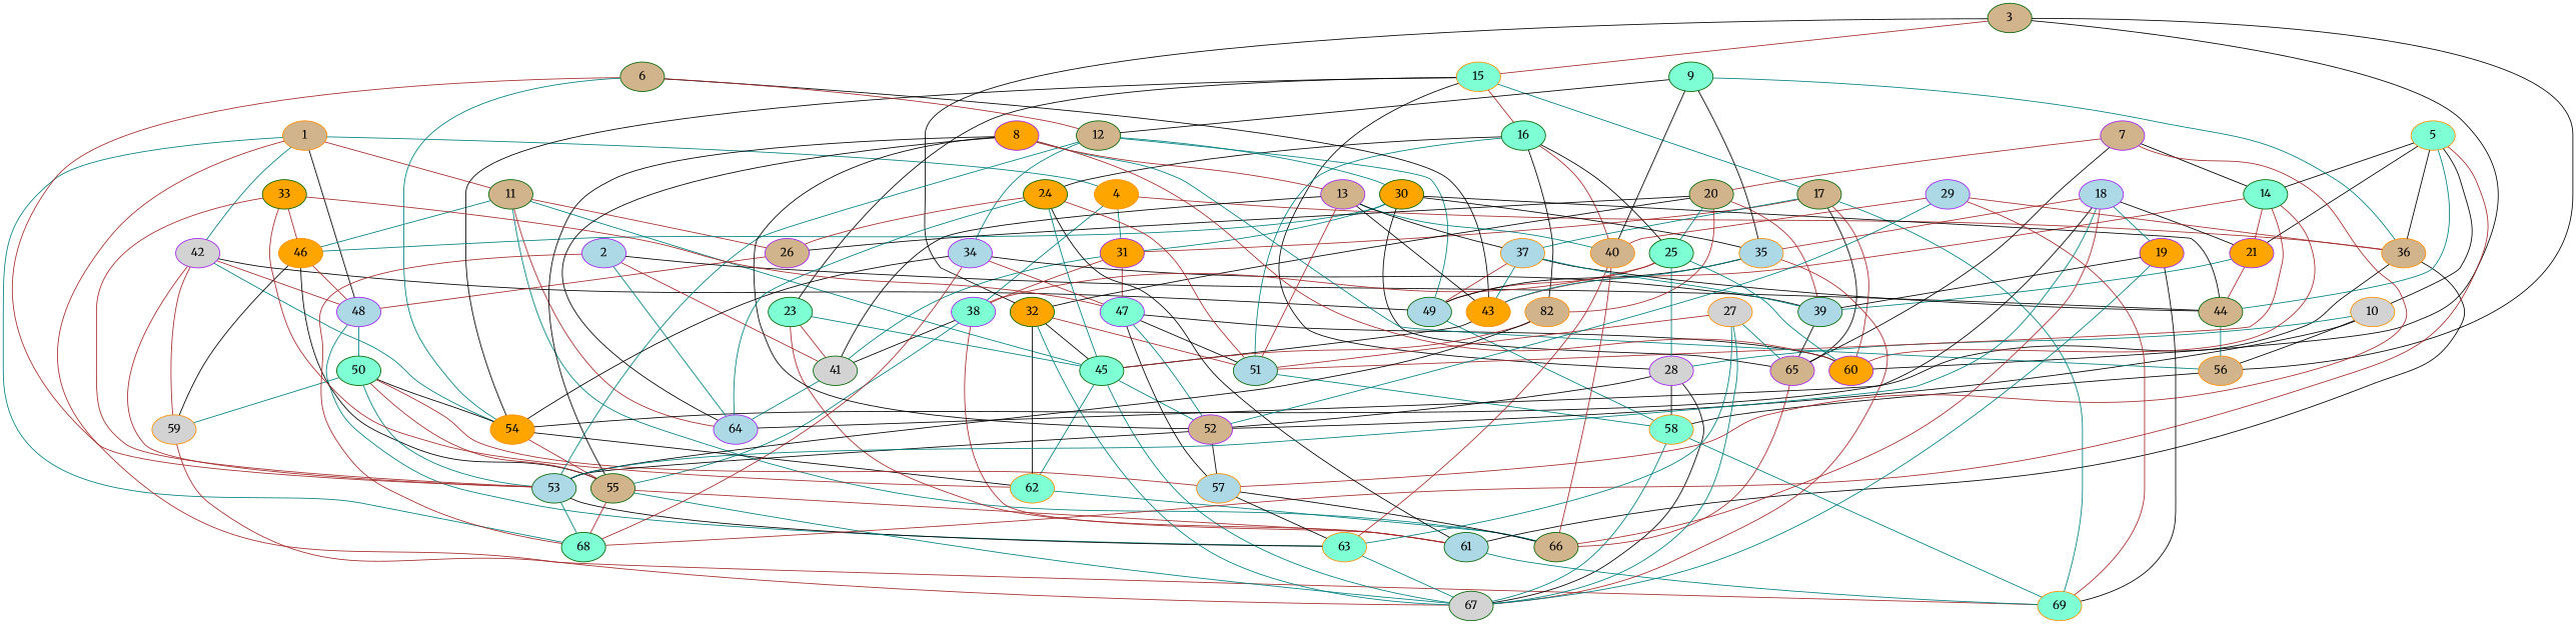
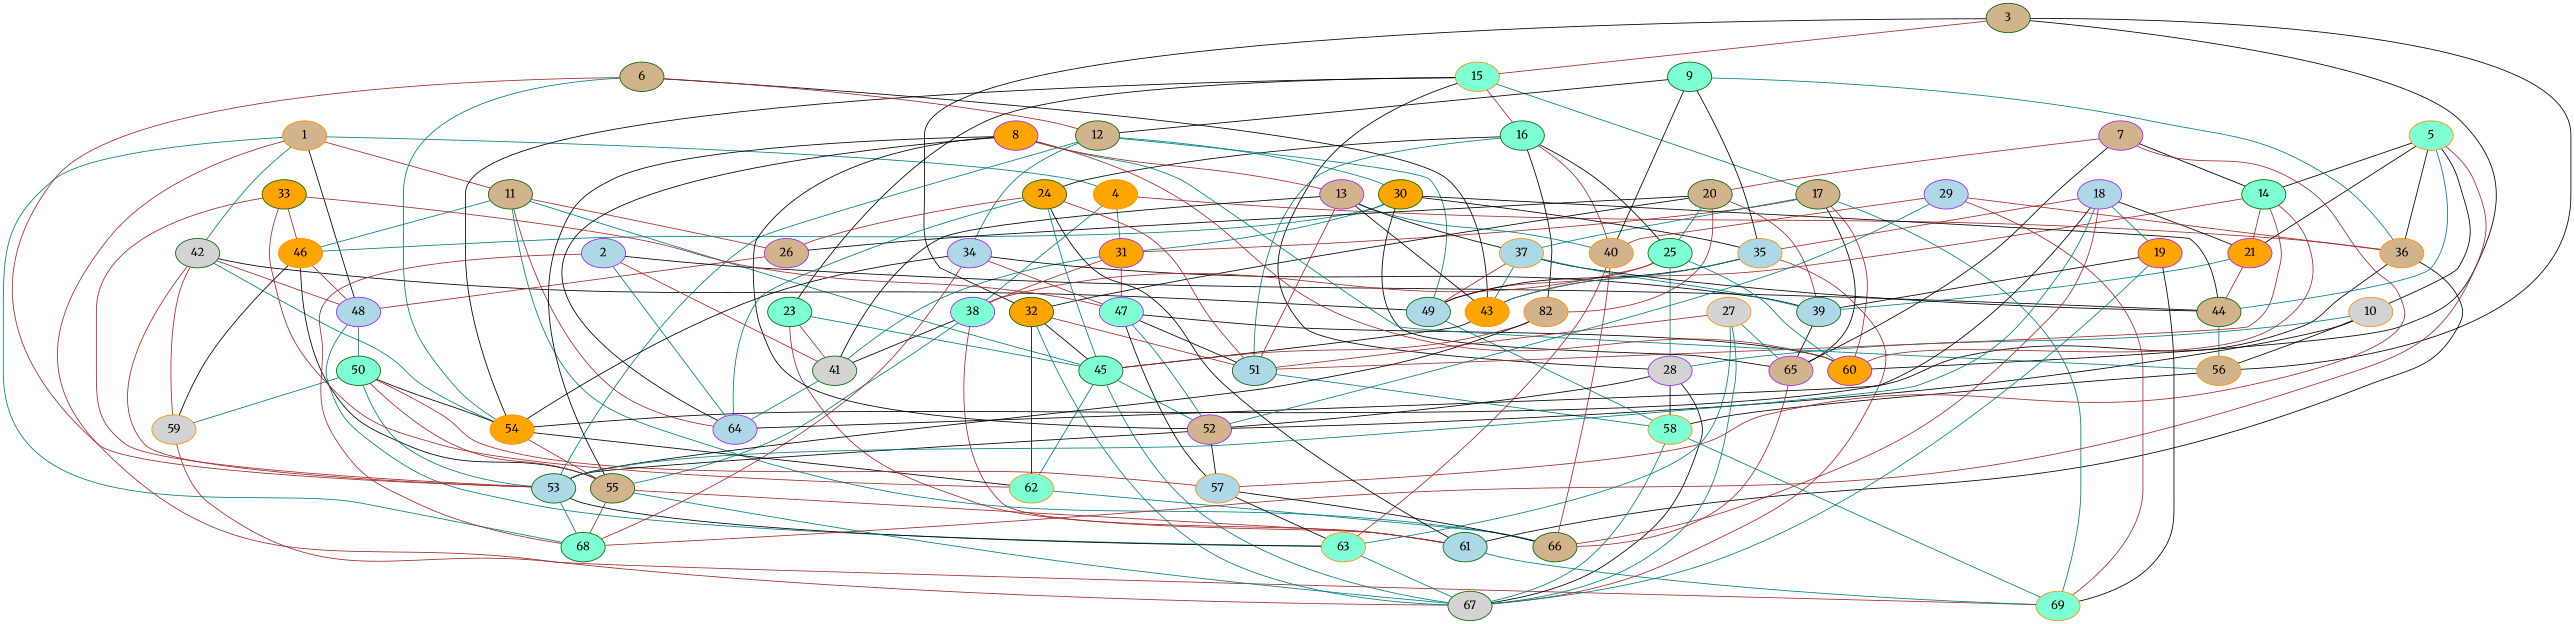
  graph {
    fontname=Merriweather
    node [color=darkgreen fillcolor=tan fontname=Merriweather style=filled]
    edge [color=black fontname=Merriweather weight=1.0]
    1 [color=darkorange]
    4 [color=darkorange fillcolor=orange]
    11
-   42 [color=purple fillcolor=lightgrey]
+   42 [fillcolor=lightgrey]
    48 [color=purple fillcolor=lightblue]
    68 [fillcolor=aquamarine]
    69 [color=darkorange fillcolor=aquamarine]
    31 [color=purple fillcolor=orange]
    36 [color=darkorange]
    38 [color=purple fillcolor=aquamarine]
    64 [color=purple fillcolor=lightblue]
    26 [color=purple]
    45 [fillcolor=aquamarine]
    46 [color=darkorange fillcolor=orange]
    66
    53 [fillcolor=lightblue]
    54 [color=darkorange fillcolor=orange]
    49 [fillcolor=lightblue]
    59 [color=darkorange fillcolor=lightgrey]
    63 [color=darkorange fillcolor=aquamarine]
    50 [fillcolor=aquamarine]
    2 [color=purple fillcolor=lightblue]
    41 [fillcolor=lightgrey]
    44
    56 [color=darkorange]
    15 [color=darkorange fillcolor=aquamarine]
    3
    32 [fillcolor=orange]
    60 [color=purple fillcolor=orange]
    28 [color=purple fillcolor=lightgrey]
    16 [fillcolor=aquamarine]
    17
    23 [fillcolor=aquamarine]
    51 [fillcolor=lightblue]
    67 [fillcolor=lightgrey]
    62 [color=darkorange fillcolor=aquamarine]
    58 [color=darkorange fillcolor=aquamarine]
    47 [color=purple fillcolor=aquamarine]
    61 [fillcolor=lightblue]
    55
    5 [color=darkorange fillcolor=aquamarine]
    10 [color=darkorange fillcolor=lightgrey]
    14 [fillcolor=aquamarine]
    21 [color=purple fillcolor=orange]
    52 [color=purple]
    43 [color=darkorange fillcolor=orange]
    39 [fillcolor=lightblue]
    6
    12
    30 [fillcolor=orange]
    34 [color=purple fillcolor=lightblue]
    7 [color=purple]
    20
    57 [color=darkorange fillcolor=lightblue]
    65 [color=purple]
    n56 [color=darkorange label=82]
    25 [fillcolor=aquamarine]
    8 [color=purple fillcolor=orange]
    13 [color=purple]
    40 [color=darkorange]
    37 [color=darkorange fillcolor=lightblue]
    9 [fillcolor=aquamarine]
    35 [color=darkorange fillcolor=lightblue]
    24 [fillcolor=orange]
    18 [color=purple fillcolor=lightblue]
    19 [color=purple fillcolor=orange]
    27 [color=darkorange fillcolor=lightgrey]
    29 [color=purple fillcolor=lightblue]
    33 [fillcolor=orange]
    1 -- 4 [color=teal]
    1 -- 11 [color=brown]
    1 -- 42 [color=teal]
    1 -- 48
    1 -- 68 [color=teal]
    1 -- 69 [color=brown]
    4 -- 31 [color=teal]
    4 -- 36 [color=brown]
    4 -- 38 [color=teal]
    11 -- 64 [color=brown]
    11 -- 26 [color=brown]
    11 -- 45 [color=teal]
    11 -- 46 [color=teal]
    11 -- 66 [color=teal]
    42 -- 48 [color=brown]
    42 -- 53 [color=brown]
    42 -- 54 [color=teal]
    42 -- 49
    42 -- 59 [color=brown]
    48 -- 63 [color=teal]
    48 -- 50 [color=teal]
    31 -- 38 [color=brown]
    31 -- 41 [color=teal]
    31 -- 47 [color=brown]
    36 -- 54
    36 -- 61
    38 -- 41
    38 -- 61 [color=brown]
    38 -- 55 [color=teal]
    26 -- 48 [color=brown]
    45 -- 67 [color=teal]
    45 -- 62 [color=teal weight=2.0]
    45 -- 52 [color=teal]
    46 -- 48 [color=brown]
    46 -- 59
    46 -- 55
    53 -- 68 [color=teal]
    53 -- 63
    54 -- 62
    54 -- 55 [color=brown]
    49 -- 58 [color=teal]
    59 -- 67 [color=brown]
    63 -- 67 [color=teal]
    50 -- 53 [color=teal]
    50 -- 54
    50 -- 59 [color=teal]
    50 -- 55 [color=brown]
    50 -- 57 [color=brown]
    2 -- 68 [color=brown]
    2 -- 64 [color=teal]
    2 -- 41 [color=brown]
    2 -- 44
    41 -- 64 [color=teal]
    44 -- 56 [color=teal]
    56 -- 58
    15 -- 54
    15 -- 28
    15 -- 16 [color=brown]
    15 -- 17 [color=teal]
    15 -- 23
    3 -- 56
    3 -- 15 [color=brown]
    3 -- 32
    3 -- 60
    32 -- 45
    32 -- 51 [color=brown]
    32 -- 67 [color=teal]
    32 -- 62
    28 -- 67
    28 -- 58
    28 -- 52
    16 -- 51 [color=teal]
    16 -- n56
    16 -- 25
    16 -- 40 [color=brown]
    16 -- 24
    17 -- 69 [color=teal]
    17 -- 31 [color=brown]
    17 -- 60 [color=brown]
    17 -- 65
    17 -- 37 [color=teal]
    23 -- 45 [color=teal]
    23 -- 41 [color=brown]
    23 -- 61 [color=brown]
    51 -- 58 [color=teal]
    62 -- 66 [color=teal]
    58 -- 69 [color=teal]
    58 -- 67 [color=teal]
    47 -- 60
    47 -- 51
    47 -- 52 [color=teal]
    47 -- 57
    61 -- 69 [color=teal]
    55 -- 68 [color=brown]
    55 -- 67 [color=teal]
    55 -- 61 [color=brown]
    5 -- 68 [color=brown]
    5 -- 36
    5 -- 44 [color=teal]
    5 -- 10
    5 -- 14
    5 -- 21
    10 -- 56
    10 -- 28 [color=teal]
    10 -- 52
    14 -- 60 [color=brown]
    14 -- 51 [color=brown]
    14 -- 21 [color=brown]
    14 -- 43 [color=brown]
    21 -- 44 [color=brown]
    21 -- 39 [color=teal]
    52 -- 53
    52 -- 57
    43 -- 45
    39 -- 65
    6 -- 53 [color=brown]
    6 -- 54 [color=teal]
    6 -- 43
    6 -- 12 [color=brown]
    12 -- 53 [color=teal]
    12 -- 49 [color=teal]
    12 -- 30 [color=teal]
    12 -- 34 [color=teal]
    30 -- 31 [color=teal]
    30 -- 46 [color=teal]
    30 -- 44
    30 -- 65
    30 -- 35
    34 -- 68 [color=brown]
    34 -- 54
    34 -- 47 [color=brown weight=2.0]
    34 -- 39
    7 -- 14
    7 -- 20 [color=brown]
    7 -- 57 [color=brown]
    7 -- 65
    20 -- 26
    20 -- 32
    20 -- 39 [color=brown]
    20 -- n56 [color=brown]
    20 -- 25 [color=teal]
    57 -- 66
    57 -- 63
    65 -- 66 [color=brown]
    n56 -- 45 [color=brown]
    n56 -- 53
    25 -- 38 [color=brown]
    25 -- 49 [color=brown]
    25 -- 60 [color=teal]
    25 -- 28 [color=teal]
    8 -- 64
    8 -- 56 [color=teal]
    8 -- 60 [color=brown]
    8 -- 55
    8 -- 52
    8 -- 13 [color=brown]
    13 -- 41
    13 -- 51 [color=brown]
    13 -- 43
    13 -- 40 [color=teal]
    13 -- 37
    40 -- 66 [color=brown]
    40 -- 63 [color=brown]
    37 -- 49 [color=brown]
    37 -- 44
    37 -- 43 [color=teal]
    37 -- 39 [color=teal]
    9 -- 36 [color=teal]
    9 -- 12
    9 -- 40
    9 -- 35
    35 -- 49
    35 -- 67 [color=brown]
    35 -- 43 [color=teal]
    24 -- 64 [color=teal]
    24 -- 26 [color=brown]
    24 -- 45 [color=teal]
    24 -- 51 [color=brown]
    24 -- 61
    18 -- 64
    18 -- 66 [color=brown]
    18 -- 53 [color=teal]
    18 -- 21
    18 -- 35 [color=brown]
    18 -- 19 [color=teal]
    19 -- 69
    19 -- 67 [color=teal]
    19 -- 39
    27 -- 63 [color=teal]
    27 -- 51 [color=brown]
    27 -- 67 [color=teal]
    27 -- 65 [color=teal]
    29 -- 69 [color=brown]
    29 -- 36 [color=brown]
    29 -- 52 [color=teal]
    29 -- 40 [color=brown]
    33 -- 46 [color=brown]
    33 -- 53 [color=brown]
    33 -- 62 [color=brown]
    33 -- 47 [color=brown]
  }
